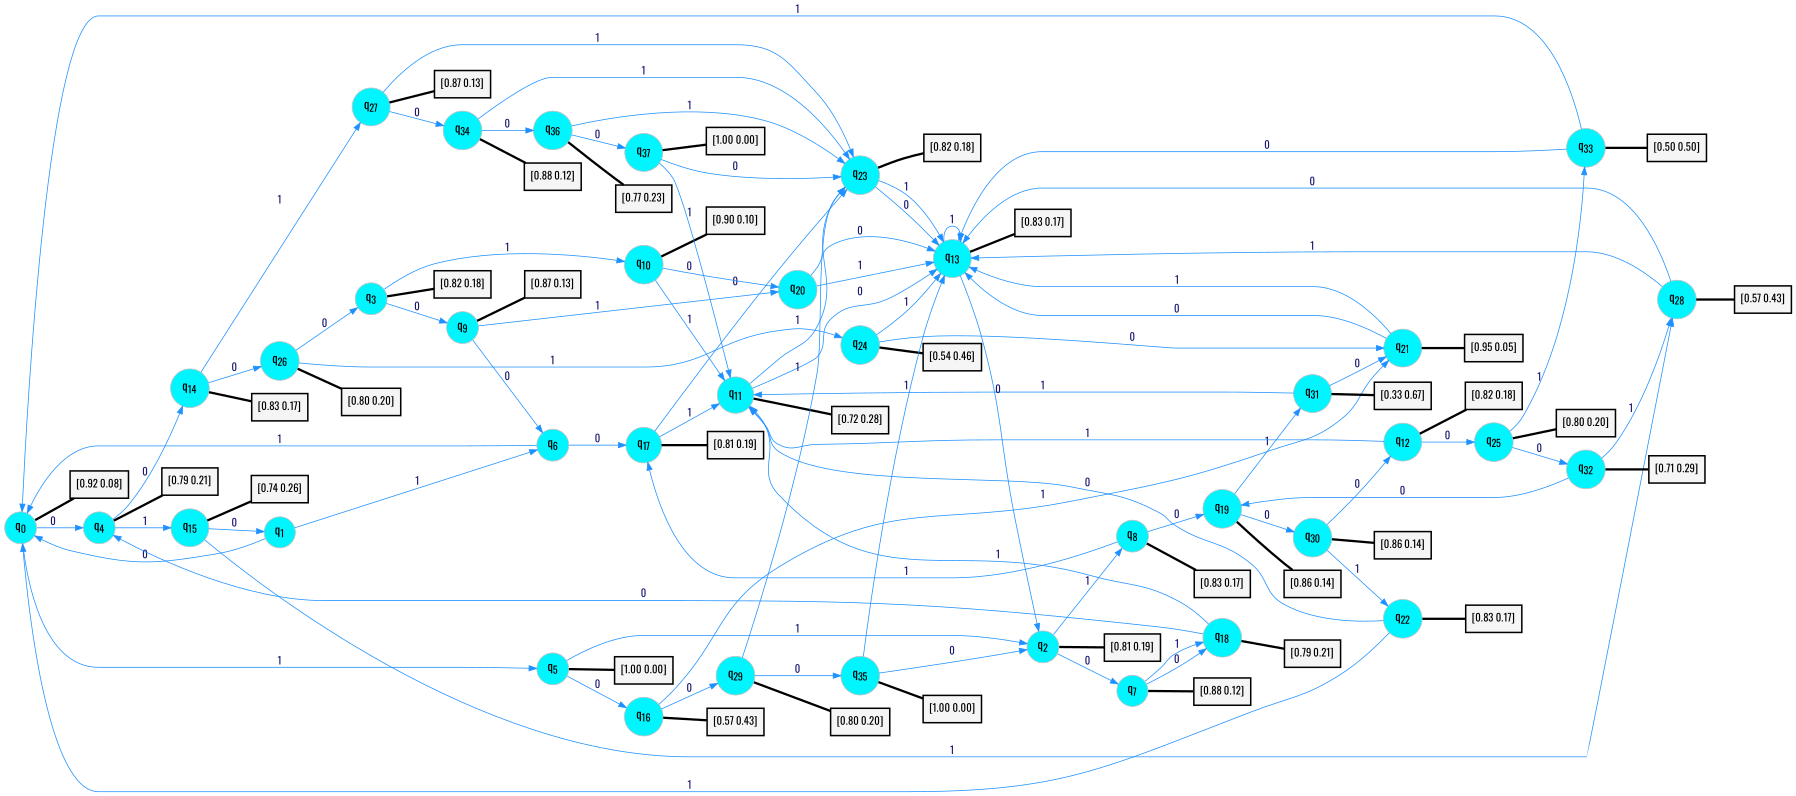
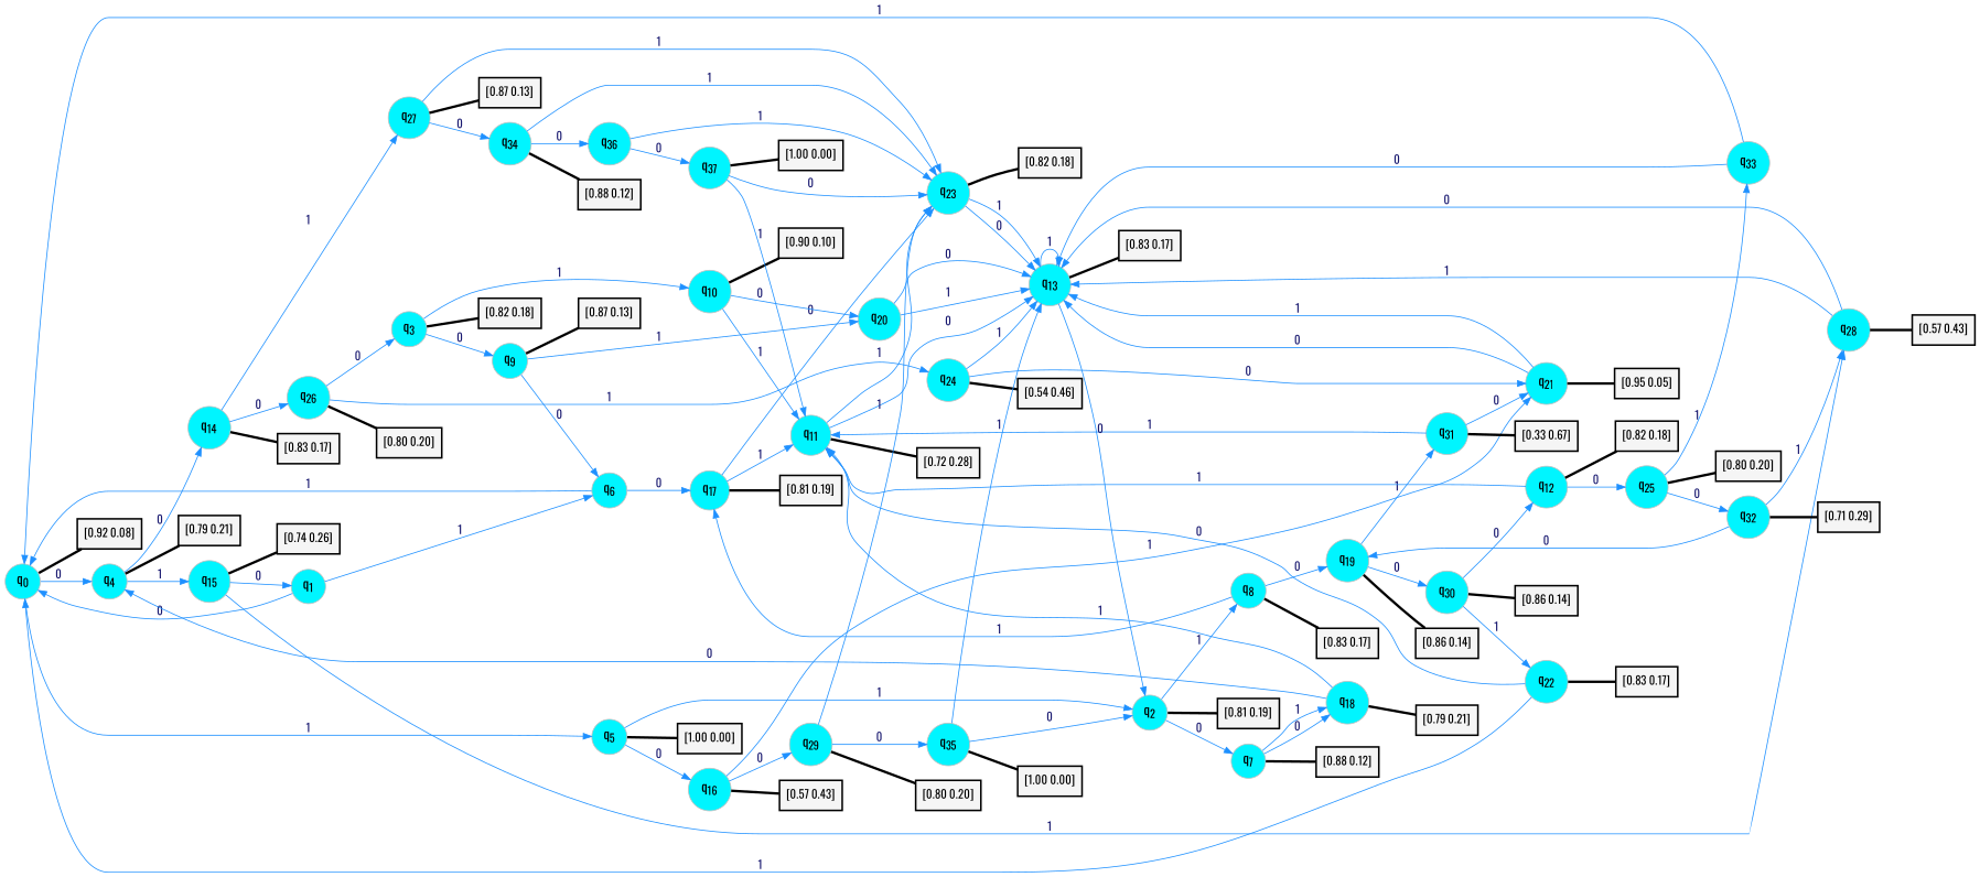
  digraph {
    fontname=Oswald
    rankdir=LR
    node [color=gray fillcolor=turquoise1 fontcolor=black fontname=Oswald fontsize=16 fontweight=bold shape=circle style=filled]
    edge [arrowsize=1 color=dodgerblue1 fontcolor=midnightblue fontname=Oswald fontweight=bold penwidth=1 style=solid weight=20]
    n1 [label=<q<SUB>0</SUB>>]
    n2 [label=<q<SUB>4</SUB>>]
    n3 [label=<q<SUB>5</SUB>>]
    n4 [color=black fillcolor=whitesmoke fontsize=14 label="[0.92 0.08]" penwidth=2 shape=box]
    n5 [label=<q<SUB>14</SUB>>]
    n6 [label=<q<SUB>15</SUB>>]
    n7 [color=black fillcolor=whitesmoke fontsize=14 label="[0.79 0.21]" penwidth=2 shape=box]
    n8 [label=<q<SUB>2</SUB>>]
    n9 [label=<q<SUB>16</SUB>>]
    n10 [color=black fillcolor=whitesmoke fontsize=14 label="[1.00 0.00]" penwidth=2 shape=box]
    n11 [label=<q<SUB>1</SUB>>]
    n12 [label=<q<SUB>6</SUB>>]
    n13 [label=<q<SUB>17</SUB>>]
    n14 [label=<q<SUB>7</SUB>>]
    n15 [label=<q<SUB>8</SUB>>]
    n16 [color=black fillcolor=whitesmoke fontsize=14 label="[0.81 0.19]" penwidth=2 shape=box]
    n17 [label=<q<SUB>18</SUB>>]
    n18 [color=black fillcolor=whitesmoke fontsize=14 label="[0.88 0.12]" penwidth=2 shape=box]
    n19 [label=<q<SUB>19</SUB>>]
    n20 [color=black fillcolor=whitesmoke fontsize=14 label="[0.83 0.17]" penwidth=2 shape=box]
    n21 [label=<q<SUB>3</SUB>>]
    n22 [label=<q<SUB>9</SUB>>]
    n23 [label=<q<SUB>10</SUB>>]
    n24 [color=black fillcolor=whitesmoke fontsize=14 label="[0.82 0.18]" penwidth=2 shape=box]
    n25 [label=<q<SUB>20</SUB>>]
    n26 [color=black fillcolor=whitesmoke fontsize=14 label="[0.87 0.13]" penwidth=2 shape=box]
    n27 [label=<q<SUB>11</SUB>>]
    n28 [color=black fillcolor=whitesmoke fontsize=14 label="[0.90 0.10]" penwidth=2 shape=box]
    n29 [label=<q<SUB>26</SUB>>]
    n30 [label=<q<SUB>27</SUB>>]
    n31 [color=black fillcolor=whitesmoke fontsize=14 label="[0.83 0.17]" penwidth=2 shape=box]
    n32 [label=<q<SUB>28</SUB>>]
    n33 [color=black fillcolor=whitesmoke fontsize=14 label="[0.74 0.26]" penwidth=2 shape=box]
    n34 [label=<q<SUB>21</SUB>>]
    n35 [label=<q<SUB>29</SUB>>]
    n36 [color=black fillcolor=whitesmoke fontsize=14 label="[0.57 0.43]" penwidth=2 shape=box]
    n37 [label=<q<SUB>23</SUB>>]
    n38 [color=black fillcolor=whitesmoke fontsize=14 label="[0.81 0.19]" penwidth=2 shape=box]
    n39 [color=black fillcolor=whitesmoke fontsize=14 label="[0.79 0.21]" penwidth=2 shape=box]
    n40 [label=<q<SUB>30</SUB>>]
    n41 [label=<q<SUB>31</SUB>>]
    n42 [color=black fillcolor=whitesmoke fontsize=14 label="[0.86 0.14]" penwidth=2 shape=box]
    n43 [label=<q<SUB>13</SUB>>]
    n44 [color=black fillcolor=whitesmoke fontsize=14 label="[0.72 0.28]" penwidth=2 shape=box]
    n45 [color=black fillcolor=whitesmoke fontsize=14 label="[0.83 0.17]" penwidth=2 shape=box]
    n46 [color=black fillcolor=whitesmoke fontsize=14 label="[0.82 0.18]" penwidth=2 shape=box]
    n47 [label=<q<SUB>12</SUB>>]
    n48 [label=<q<SUB>25</SUB>>]
    n49 [color=black fillcolor=whitesmoke fontsize=14 label="[0.82 0.18]" penwidth=2 shape=box]
    n50 [label=<q<SUB>32</SUB>>]
    n51 [label=<q<SUB>33</SUB>>]
    n52 [color=black fillcolor=whitesmoke fontsize=14 label="[0.80 0.20]" penwidth=2 shape=box]
    n53 [label=<q<SUB>24</SUB>>]
    n54 [color=black fillcolor=whitesmoke fontsize=14 label="[0.80 0.20]" penwidth=2 shape=box]
    n55 [label=<q<SUB>34</SUB>>]
    n56 [color=black fillcolor=whitesmoke fontsize=14 label="[0.87 0.13]" penwidth=2 shape=box]
    n57 [color=black fillcolor=whitesmoke fontsize=14 label="[0.57 0.43]" penwidth=2 shape=box]
    n58 [color=black fillcolor=whitesmoke fontsize=14 label="[0.95 0.05]" penwidth=2 shape=box]
    n59 [label=<q<SUB>35</SUB>>]
    n60 [color=black fillcolor=whitesmoke fontsize=14 label="[0.80 0.20]" penwidth=2 shape=box]
    n61 [label=<q<SUB>22</SUB>>]
    n62 [color=black fillcolor=whitesmoke fontsize=14 label="[0.86 0.14]" penwidth=2 shape=box]
    n63 [color=black fillcolor=whitesmoke fontsize=14 label="[0.33 0.67]" penwidth=2 shape=box]
    n64 [color=black fillcolor=whitesmoke fontsize=14 label="[0.83 0.17]" penwidth=2 shape=box]
    n65 [color=black fillcolor=whitesmoke fontsize=14 label="[0.54 0.46]" penwidth=2 shape=box]
    n66 [color=black fillcolor=whitesmoke fontsize=14 label="[0.71 0.29]" penwidth=2 shape=box]
-   n67 [color=black fillcolor=whitesmoke fontsize=14 label="[0.50 0.50]" penwidth=2 shape=box]
    n68 [label=<q<SUB>36</SUB>>]
    n69 [color=black fillcolor=whitesmoke fontsize=14 label="[0.88 0.12]" penwidth=2 shape=box]
    n70 [color=black fillcolor=whitesmoke fontsize=14 label="[1.00 0.00]" penwidth=2 shape=box]
    n71 [label=<q<SUB>37</SUB>>]
-   n72 [color=black fillcolor=whitesmoke fontsize=14 label="[0.77 0.23]" penwidth=2 shape=box]
    n73 [color=black fillcolor=whitesmoke fontsize=14 label="[1.00 0.00]" penwidth=2 shape=box]
    n1 -> n2 [label=0]
    n1 -> n3 [label=1]
    n1 -> n4 [arrowhead=none color=black penwidth=3]
    n2 -> n5 [label=0]
    n2 -> n6 [label=1]
    n2 -> n7 [arrowhead=none color=black penwidth=3]
    n3 -> n8 [label=1]
    n3 -> n9 [label=0]
    n3 -> n10 [arrowhead=none color=black penwidth=3]
    n5 -> n29 [label=0]
    n5 -> n30 [label=1]
    n5 -> n31 [arrowhead=none color=black penwidth=3]
    n6 -> n11 [label=0]
    n6 -> n32 [label=1]
    n6 -> n33 [arrowhead=none color=black penwidth=3]
    n8 -> n14 [label=0]
    n8 -> n15 [label=1]
    n8 -> n16 [arrowhead=none color=black penwidth=3]
    n9 -> n34 [label=1]
    n9 -> n35 [label=0]
    n9 -> n36 [arrowhead=none color=black penwidth=3]
    n11 -> n1 [label=0]
    n11 -> n12 [label=1]
    n12 -> n1 [label=1]
    n12 -> n13 [label=0]
    n13 -> n27 [label=1]
    n13 -> n37 [label=0]
    n13 -> n38 [arrowhead=none color=black penwidth=3]
    n14 -> n17 [label=0]
    n14 -> n17 [label=1]
    n14 -> n18 [arrowhead=none color=black penwidth=3]
    n15 -> n13 [label=1]
    n15 -> n19 [label=0]
    n15 -> n20 [arrowhead=none color=black penwidth=3]
    n17 -> n2 [label=0]
    n17 -> n27 [label=1]
    n17 -> n39 [arrowhead=none color=black penwidth=3]
    n19 -> n40 [label=0]
    n19 -> n41 [label=1]
    n19 -> n42 [arrowhead=none color=black penwidth=3]
    n21 -> n22 [label=0]
    n21 -> n23 [label=1]
    n21 -> n24 [arrowhead=none color=black penwidth=3]
    n22 -> n12 [label=0]
    n22 -> n25 [label=1]
    n22 -> n26 [arrowhead=none color=black penwidth=3]
    n23 -> n25 [label=0]
    n23 -> n27 [label=1]
    n23 -> n28 [arrowhead=none color=black penwidth=3]
    n25 -> n43 [label=0]
    n25 -> n43 [label=1]
    n27 -> n37 [label=1]
    n27 -> n43 [label=0]
    n27 -> n44 [arrowhead=none color=black penwidth=3]
    n29 -> n21 [label=0]
    n29 -> n53 [label=1]
    n29 -> n54 [arrowhead=none color=black penwidth=3]
    n30 -> n37 [label=1]
    n30 -> n55 [label=0]
    n30 -> n56 [arrowhead=none color=black penwidth=3]
    n32 -> n43 [label=0]
    n32 -> n43 [label=1]
    n32 -> n57 [arrowhead=none color=black penwidth=3]
    n34 -> n43 [label=0]
    n34 -> n43 [label=1]
    n34 -> n58 [arrowhead=none color=black penwidth=3]
    n35 -> n37 [label=1]
    n35 -> n59 [label=0]
    n35 -> n60 [arrowhead=none color=black penwidth=3]
    n37 -> n43 [label=0]
    n37 -> n43 [label=1]
    n37 -> n46 [arrowhead=none color=black penwidth=3]
    n40 -> n47 [label=0]
    n40 -> n61 [label=1]
    n40 -> n62 [arrowhead=none color=black penwidth=3]
    n41 -> n27 [label=1]
    n41 -> n34 [label=0]
    n41 -> n63 [arrowhead=none color=black penwidth=3]
    n43 -> n8 [label=0]
    n43 -> n43 [label=1]
    n43 -> n45 [arrowhead=none color=black penwidth=3]
    n47 -> n27 [label=1]
    n47 -> n48 [label=0]
    n47 -> n49 [arrowhead=none color=black penwidth=3]
    n48 -> n50 [label=0]
    n48 -> n51 [label=1]
    n48 -> n52 [arrowhead=none color=black penwidth=3]
    n50 -> n19 [label=0]
    n50 -> n32 [label=1]
    n50 -> n66 [arrowhead=none color=black penwidth=3]
    n51 -> n1 [label=1]
    n51 -> n43 [label=0]
-   n51 -> n67 [arrowhead=none color=black penwidth=3]
    n53 -> n34 [label=0]
    n53 -> n43 [label=1]
    n53 -> n65 [arrowhead=none color=black penwidth=3]
    n55 -> n37 [label=1]
    n55 -> n68 [label=0]
    n55 -> n69 [arrowhead=none color=black penwidth=3]
    n59 -> n8 [label=0]
    n59 -> n43 [label=1]
    n59 -> n70 [arrowhead=none color=black penwidth=3]
    n61 -> n1 [label=1]
    n61 -> n27 [label=0]
    n61 -> n64 [arrowhead=none color=black penwidth=3]
    n68 -> n37 [label=1]
    n68 -> n71 [label=0]
-   n68 -> n72 [arrowhead=none color=black penwidth=3]
    n71 -> n27 [label=1]
    n71 -> n37 [label=0]
    n71 -> n73 [arrowhead=none color=black penwidth=3]
  }
